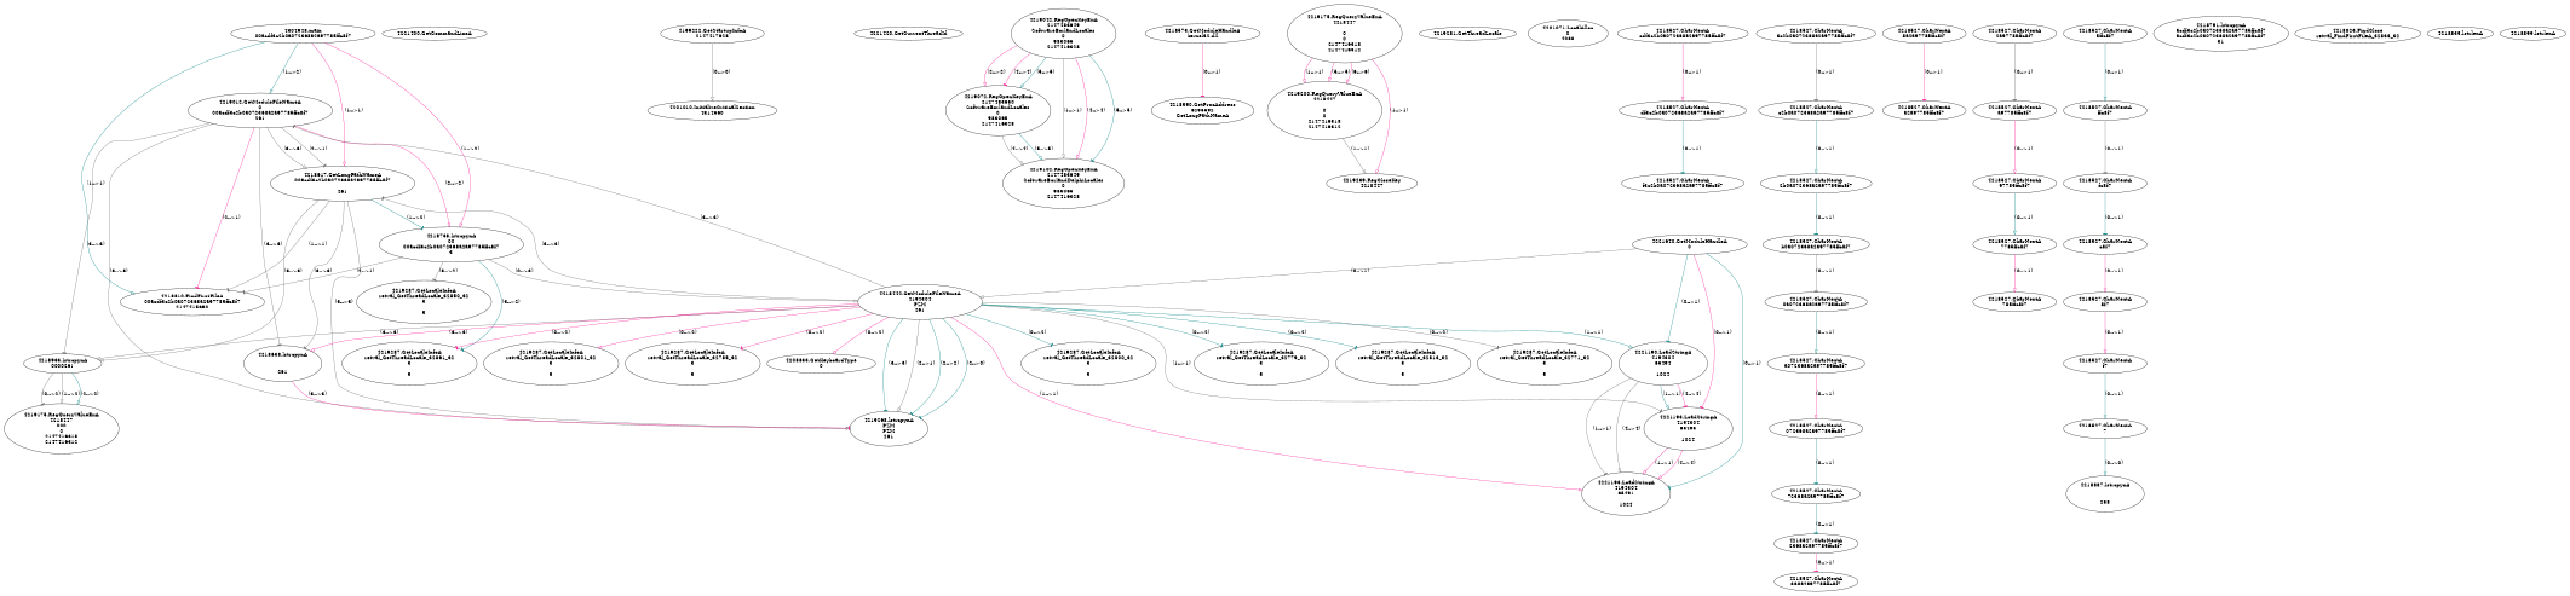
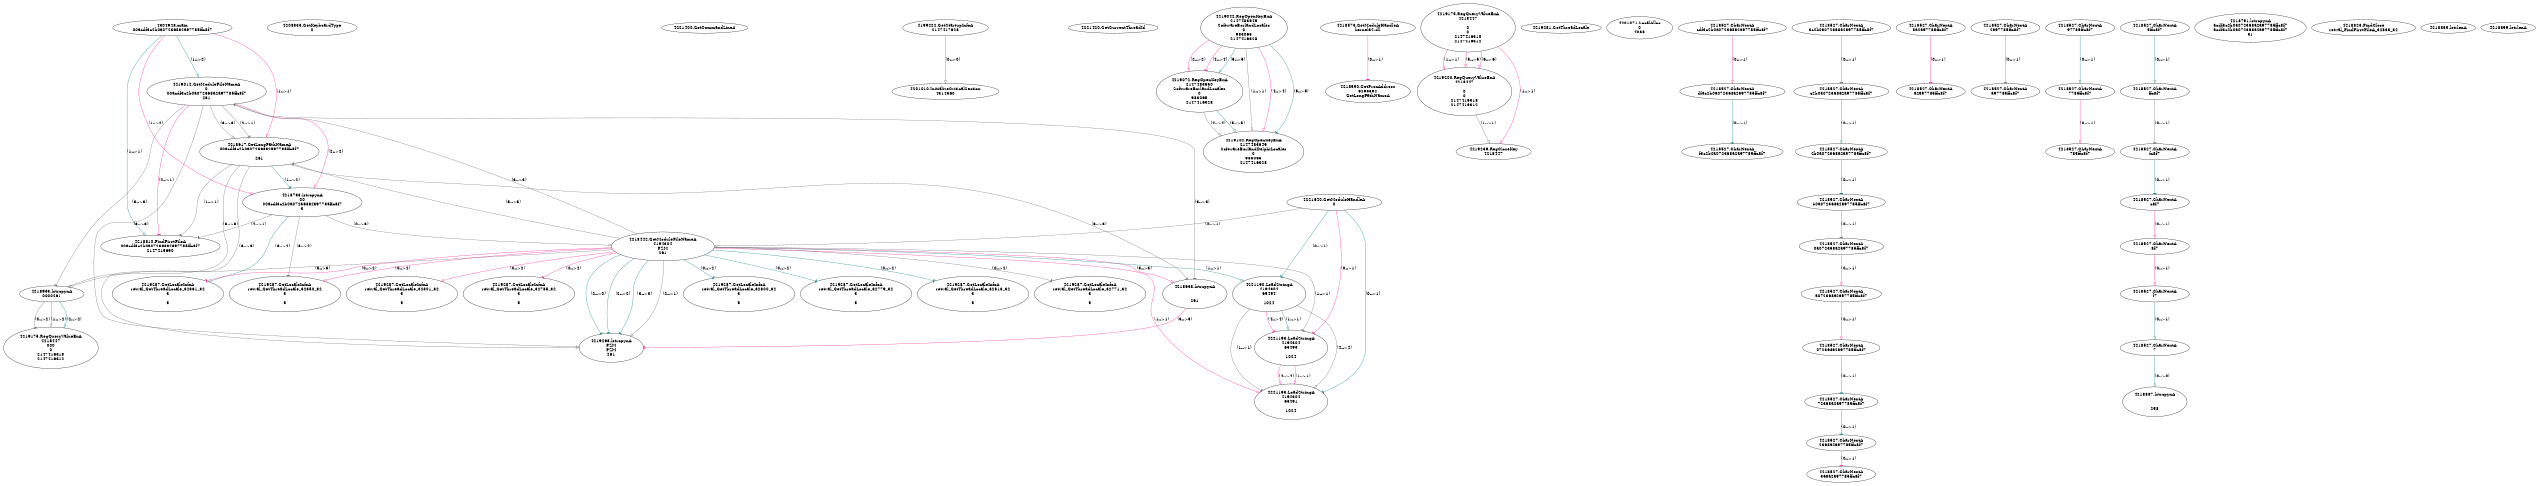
  digraph {
    edge [arrowhead=onormal color=deeppink]
    n1 [label="4304948.main\n00acdf3c2b0a072368a2a97785ffc8f7"]
    n2 [label="4219012.GetModuleFileNameA\n0\n00acdf3c2b0a072368a2a97785ffc8f7\n261"]
    n3 [label="4218617.GetLongPathNameA\n00acdf3c2b0a072368a2a97785ffc8f7\n\n261"]
    n4 [label="4218738.lstrcpynA\n00\n00acdf3c2b0a072368a2a97785ffc8f7\n3"]
    n5 [label="4218810.FindFirstFileA\n00acdf3c2b0a072368a2a97785ffc8f7\n2147415690"]
    n6 [label="4218638.lstrcpynA\n\n\n261"]
    n7 [label="4219268.lstrcpynA\nPZM\nPZM\n261"]
    n8 [label="4218933.lstrcpynA\n0000261"]
    n9 [label="4218442.GetModuleFileNameA\n4194304\nPZM\n261"]
    n10 [label="4219287.GetLocaleInfoA\nretval_GetThreadLocale_32861_32\n3\n\n5"]
    n11 [label="4219287.GetLocaleInfoA\nretval_GetThreadLocale_32850_32\n3\n\n5"]
    n12 [label="4221640.GetModuleHandleA\n0"]
    n13 [label="4221190.LoadStringA\n4194304\n65494\n\n1024"]
    n14 [label="4221193.LoadStringA\n4194304\n65493\n\n1024"]
    n15 [label="4221193.LoadStringA\n4194304\n65491\n\n1024"]
    n16 [label="4219287.GetLocaleInfoA\nretval_GetThreadLocale_32800_32\n3\n\n5"]
    n17 [label="4219287.GetLocaleInfoA\nretval_GetThreadLocale_32779_32\n3\n\n5"]
    n18 [label="4219287.GetLocaleInfoA\nretval_GetThreadLocale_32813_32\n3\n\n5"]
    n19 [label="4219287.GetLocaleInfoA\nretval_GetThreadLocale_32771_32\n3\n\n5"]
    n20 [label="4219287.GetLocaleInfoA\nretval_GetThreadLocale_32801_32\n3\n\n5"]
    n21 [label="4219287.GetLocaleInfoA\nretval_GetThreadLocale_32785_32\n3\n\n5"]
    n22 [label="4208833.GetKeyboardType\n0"]
    n23 [label="4221400.GetCommandLineA\n"]
    n24 [label="4199222.GetStartupInfoA\n2147417628"]
    n25 [label="4201010.InitializeCriticalSection\n4314560"]
    n26 [label="4221420.GetCurrentThreadId\n"]
    n27 [label="4219175.RegQueryValueExA\n4218447\n000\n0\n2147416318\n2147416312"]
    n28 [label="4219042.RegOpenKeyExA\n2147483649\nSoftware\Borland\Locales\n0\n983065\n2147416328"]
    n29 [label="4219072.RegOpenKeyExA\n2147483650\nSoftware\Borland\Locales\n0\n983065\n2147416328"]
    n30 [label="4219102.RegOpenKeyExA\n2147483649\nSoftware\Borland\Delphi\Locales\n0\n983065\n2147416328"]
    n31 [label="4218573.GetModuleHandleA\nkernel32.dll"]
    n32 [label="4218590.GetProcAddress\n6295592\nGetLongPathNameA"]
    n33 [label="4219175.RegQueryValueExA\n4218447\n\n0\n0\n2147416318\n2147416312"]
    n34 [label="4219200.RegQueryValueExA\n4218447\n\n0\n0\n2147416318\n2147416312"]
    n35 [label="4219239.RegCloseKey\n4218447"]
    n36 [label="4219281.GetThreadLocale\n"]
    n37 [label="4201071.LocalAlloc\n0\n4088"]
    n38 [label="4218527.CharNextA\ncdf3c2b0a072368a2a97785ffc8f7"]
    n39 [label="4218527.CharNextA\ndf3c2b0a072368a2a97785ffc8f7"]
    n40 [label="4218527.CharNextA\nf3c2b0a072368a2a97785ffc8f7"]
    n41 [label="4218527.CharNextA\n3c2b0a072368a2a97785ffc8f7"]
    n42 [label="4218527.CharNextA\nc2b0a072368a2a97785ffc8f7"]
    n43 [label="4218527.CharNextA\n2b0a072368a2a97785ffc8f7"]
    n44 [label="4218527.CharNextA\nb0a072368a2a97785ffc8f7"]
    n45 [label="4218527.CharNextA\n0a072368a2a97785ffc8f7"]
    n46 [label="4218527.CharNextA\na072368a2a97785ffc8f7"]
    n47 [label="4218527.CharNextA\n072368a2a97785ffc8f7"]
    n48 [label="4218527.CharNextA\n72368a2a97785ffc8f7"]
    n49 [label="4218527.CharNextA\n2368a2a97785ffc8f7"]
    n50 [label="4218527.CharNextA\n368a2a97785ffc8f7"]
    n51 [label="4218527.CharNextA\n8a2a97785ffc8f7"]
    n52 [label="4218527.CharNextA\na2a97785ffc8f7"]
    n53 [label="4218527.CharNextA\n2a97785ffc8f7"]
    n54 [label="4218527.CharNextA\na97785ffc8f7"]
    n55 [label="4218527.CharNextA\n97785ffc8f7"]
    n56 [label="4218527.CharNextA\n7785ffc8f7"]
    n57 [label="4218527.CharNextA\n785ffc8f7"]
    n58 [label="4218527.CharNextA\n5ffc8f7"]
    n59 [label="4218527.CharNextA\nffc8f7"]
    n60 [label="4218527.CharNextA\nfc8f7"]
    n61 [label="4218527.CharNextA\nc8f7"]
    n62 [label="4218527.CharNextA\n8f7"]
    n63 [label="4218527.CharNextA\nf7"]
    n64 [label="4218527.CharNextA\n7"]
    n65 [label="4218887.lstrcpynA\n\n\n258"]
    n66 [label="4218791.lstrcpynA\nacdf3c2b0a072368a2a97785ffc8f7\nacdf3c2b0a072368a2a97785ffc8f7\n31"]
    n67 [label="4218823.FindClose\nretval_FindFirstFileA_32833_32"]
    n68 [label="4218835.lstrlenA\n"]
    n69 [label="4218899.lstrlenA\n"]
    n1 -> n2 [color=teal label="(1-->2)"]
    n1 -> n3 [label="(1-->1)"]
    n1 -> n4 [label="(1-->2)"]
    n1 -> n5 [color=teal label="(1-->1)"]
    n2 -> n3 [arrowhead=tee color=gray40 label="(2-->1)"]
    n2 -> n3 [color=gray40 label="(3-->3)"]
    n2 -> n4 [label="(2-->2)"]
    n2 -> n5 [arrowhead=tee label="(2-->1)"]
    n2 -> n6 [arrowhead=tee color=gray40 label="(3-->3)"]
    n2 -> n7 [color=gray40 label="(3-->3)"]
    n2 -> n8 [arrowhead=tee color=gray40 label="(3-->3)"]
    n3 -> n4 [arrowhead=tee color=teal label="(1-->2)"]
    n3 -> n5 [arrowhead=tee color=gray40 label="(1-->1)"]
    n3 -> n6 [arrowhead=tee color=gray40 label="(3-->3)"]
    n3 -> n7 [color=gray40 label="(3-->3)"]
    n3 -> n8 [color=gray40 label="(3-->3)"]
    n4 -> n5 [arrowhead=tee color=gray40 label="(2-->1)"]
    n4 -> n9 [color=gray40 label="(0-->3)"]
-   n4 -> n10 [arrowhead=tee color=teal label="(3-->2)"]
+   n4 -> n10 [color=teal label="(3-->2)"]
    n4 -> n11 [arrowhead=tee color=gray40 label="(3-->2)"]
    n6 -> n7 [arrowhead=tee label="(3-->3)"]
    n8 -> n27 [color=gray40 label="(1-->2)"]
    n8 -> n27 [color=teal label="(2-->2)"]
    n8 -> n27 [arrowhead=tee color=gray40 label="(0-->2)"]
    n9 -> n2 [arrowhead=tee color=gray40 label="(3-->3)"]
    n9 -> n3 [arrowhead=tee color=gray40 label="(3-->3)"]
    n9 -> n6 [label="(3-->3)"]
    n9 -> n7 [color=gray40 label="(2-->1)"]
    n9 -> n7 [arrowhead=tee color=teal label="(2-->2)"]
    n9 -> n7 [arrowhead=tee color=teal label="(3-->3)"]
    n9 -> n7 [arrowhead=tee color=teal label="(2-->0)"]
    n9 -> n8 [color=gray40 label="(3-->3)"]
    n9 -> n10 [arrowhead=tee label="(0-->2)"]
-   n9 -> n22 [label="(0-->2)"]
+   n9 -> n11 [label="(0-->2)"]
    n9 -> n13 [color=teal label="(1-->1)"]
    n9 -> n14 [arrowhead=tee color=gray40 label="(1-->1)"]
    n9 -> n15 [label="(1-->1)"]
    n9 -> n16 [arrowhead=tee color=teal label="(0-->2)"]
    n9 -> n17 [arrowhead=tee color=teal label="(0-->2)"]
    n9 -> n18 [arrowhead=tee color=teal label="(0-->2)"]
    n9 -> n19 [arrowhead=tee color=gray40 label="(0-->2)"]
    n9 -> n20 [label="(0-->2)"]
    n9 -> n21 [arrowhead=tee label="(0-->2)"]
    n12 -> n9 [color=gray40 label="(0-->1)"]
    n12 -> n13 [arrowhead=tee color=teal label="(0-->1)"]
    n12 -> n14 [arrowhead=tee label="(0-->1)"]
    n12 -> n15 [arrowhead=tee color=teal label="(0-->1)"]
    n13 -> n14 [color=teal label="(1-->1)"]
    n13 -> n14 [arrowhead=tee label="(4-->4)"]
    n13 -> n15 [arrowhead=tee color=gray40 label="(1-->1)"]
    n13 -> n15 [color=gray40 label="(4-->4)"]
    n14 -> n15 [label="(1-->1)"]
    n14 -> n15 [label="(4-->4)"]
    n24 -> n25 [color=gray40 label="(0-->0)"]
    n28 -> n29 [label="(2-->2)"]
    n28 -> n29 [arrowhead=tee label="(4-->4)"]
    n28 -> n29 [color=teal label="(5-->5)"]
    n28 -> n30 [color=gray40 label="(1-->1)"]
    n28 -> n30 [label="(4-->4)"]
    n28 -> n30 [arrowhead=tee color=teal label="(5-->5)"]
    n29 -> n30 [color=gray40 label="(4-->4)"]
    n29 -> n30 [color=teal label="(5-->5)"]
    n31 -> n32 [arrowhead=tee label="(0-->1)"]
    n33 -> n34 [label="(1-->1)"]
    n33 -> n34 [label="(5-->5)"]
    n33 -> n34 [label="(6-->6)"]
    n33 -> n35 [label="(1-->1)"]
    n34 -> n35 [color=gray40 label="(1-->1)"]
    n38 -> n39 [label="(0-->1)"]
    n39 -> n40 [arrowhead=tee color=teal label="(0-->1)"]
    n41 -> n42 [arrowhead=tee color=gray40 label="(0-->1)"]
    n42 -> n43 [color=teal label="(0-->1)"]
    n43 -> n44 [arrowhead=tee color=teal label="(0-->1)"]
    n44 -> n45 [arrowhead=tee color=gray40 label="(0-->1)"]
-   n45 -> n46 [color=teal label="(0-->1)"]
+   n45 -> n46 [label="(0-->1)"]
    n46 -> n47 [label="(0-->1)"]
    n47 -> n48 [arrowhead=tee color=teal label="(0-->1)"]
    n48 -> n49 [arrowhead=tee color=teal label="(0-->1)"]
    n49 -> n50 [arrowhead=tee label="(0-->1)"]
    n51 -> n52 [arrowhead=tee label="(0-->1)"]
    n53 -> n54 [arrowhead=tee color=gray40 label="(0-->1)"]
-   n54 -> n55 [label="(0-->1)"]
    n55 -> n56 [color=teal label="(0-->1)"]
    n56 -> n57 [label="(0-->1)"]
    n58 -> n59 [color=teal label="(0-->1)"]
    n59 -> n60 [arrowhead=tee color=gray40 label="(0-->1)"]
    n60 -> n61 [arrowhead=tee color=teal label="(0-->1)"]
    n61 -> n62 [label="(0-->1)"]
    n62 -> n63 [label="(0-->1)"]
    n63 -> n64 [color=teal label="(0-->1)"]
    n64 -> n65 [color=teal label="(0-->0)"]
  }
